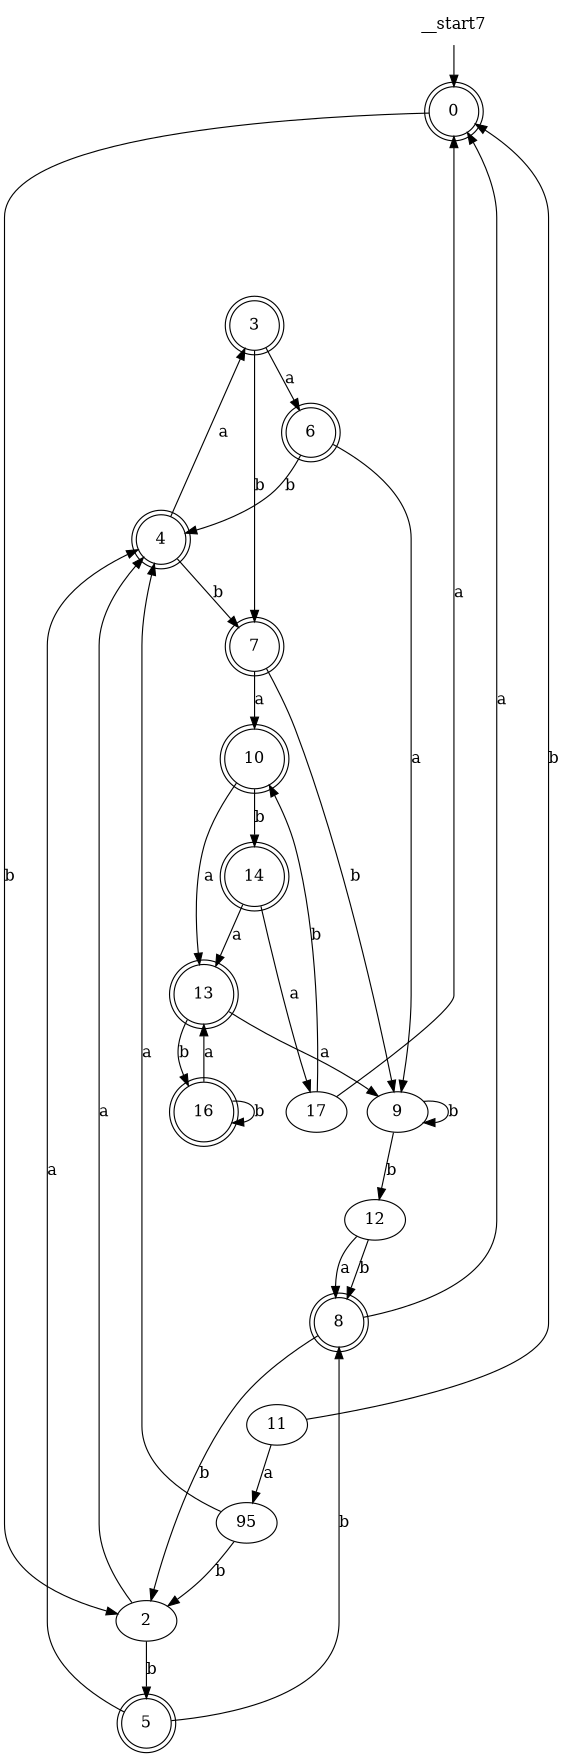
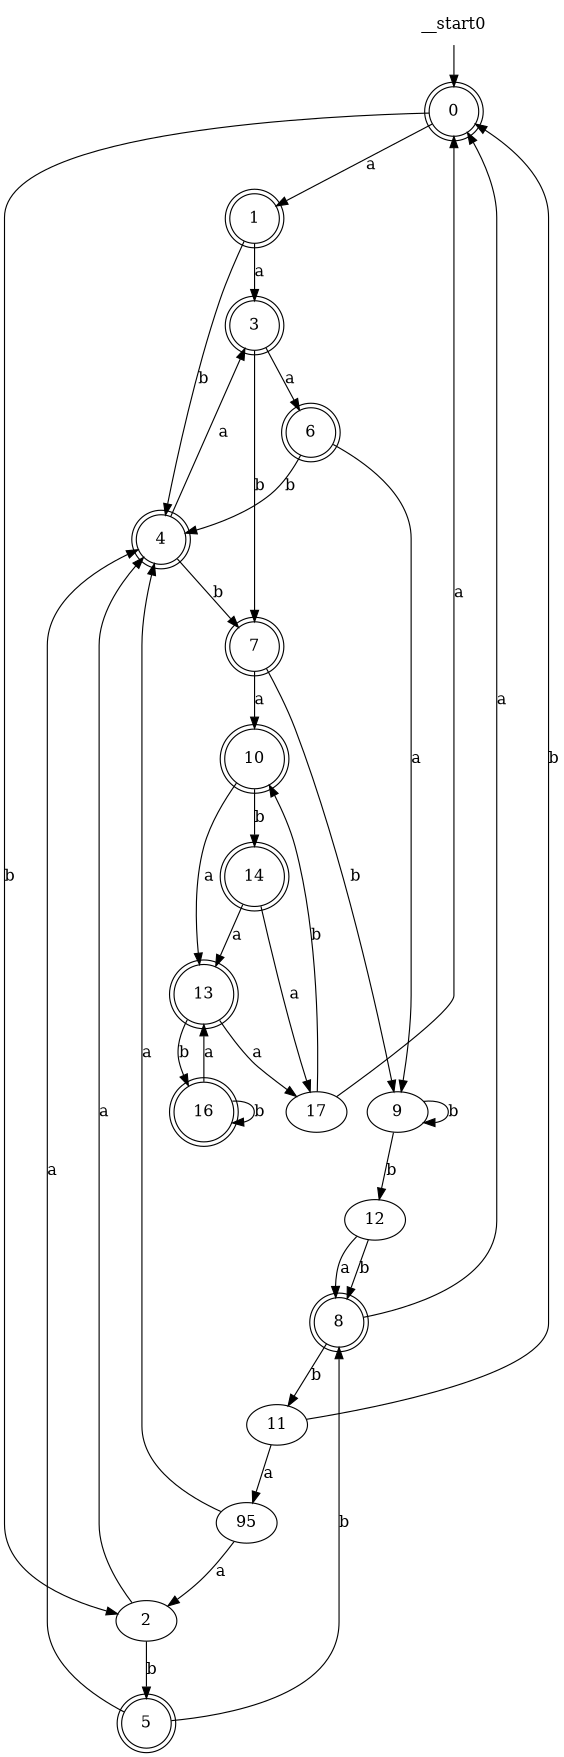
  digraph {
    node [shape=doublecircle]
-   __start0 [shape=none label=__start7]
+   __start0 [shape=none]
    0
+   1
    2 [shape=""]
    3
    4
    5
    6
    7
    8
    9 [shape=""]
    10
    11 [shape=""]
    12 [shape=""]
    13
    14
    n17 [label=95 shape=""]
    16
    17 [shape=""]
    __start0 -> 0
+   0 -> 1 [label=a]
    0 -> 2 [label=b]
+   1 -> 3 [label=a]
+   1 -> 4 [label=b]
    2 -> 4 [label=a]
    2 -> 5 [label=b]
    3 -> 6 [label=a]
    3 -> 7 [label=b]
    4 -> 3 [label=a]
    4 -> 7 [label=b]
    5 -> 4 [label=a]
    5 -> 8 [label=b]
    6 -> 4 [label=b]
    6 -> 9 [label=a]
    7 -> 9 [label=b]
    7 -> 10 [label=a]
    8 -> 0 [label=a]
-   8 -> 2 [label=b]
+   8 -> 11 [label=b]
    9 -> 9 [label=b]
    9 -> 12 [label=b]
    10 -> 13 [label=a]
    10 -> 14 [label=b]
    11 -> 0 [label=b]
    11 -> n17 [label=a]
    12 -> 8 [label=a]
    12 -> 8 [label=b]
-   13 -> 9 [label=a]
+   13 -> 17 [label=a]
    13 -> 16 [label=b]
    14 -> 13 [label=a]
    14 -> 17 [label=a]
-   n17 -> 2 [label=b]
+   n17 -> 2 [label=a]
    n17 -> 4 [label=a]
    16 -> 13 [label=a]
    16 -> 16 [label=b]
    17 -> 0 [label=a]
    17 -> 10 [label=b]
  }
